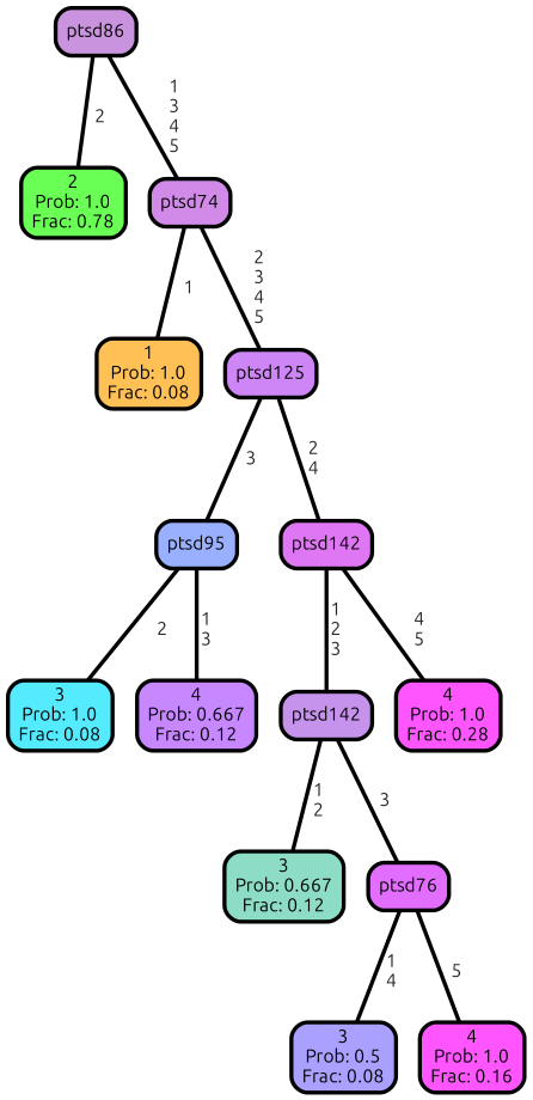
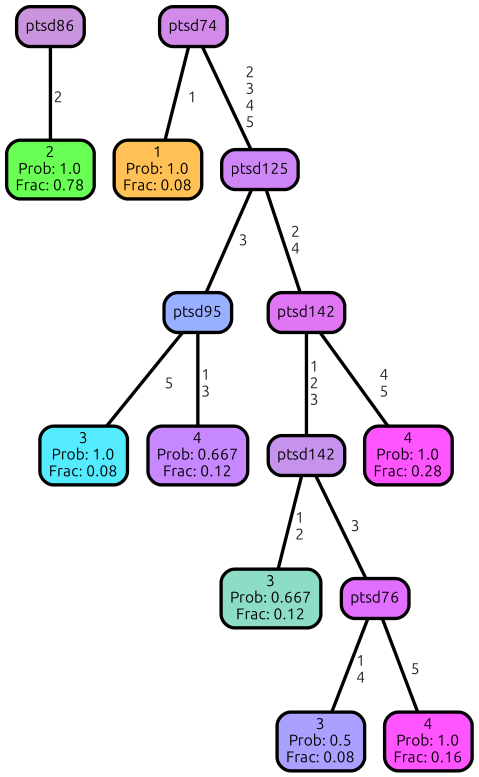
  graph {
    fontname=Ubuntu
    ranksep="0 equally"
    splines=straight
    node [color=black fillcolor="#ff55ff" fontcolor=black fontname=Ubuntu penwidth=3 shape=box style="filled, rounded"]
    edge [color=black fontcolor=grey14 fontname=Ubuntu fontweight=bold penwidth=3]
    n1 [fillcolor="#6aff55" label="2\nProb: 1.0\nFrac: 0.78"]
    n2 [fillcolor="#ca93dd" label=ptsd86]
    n3 [fillcolor="#d28ae8" label=ptsd74]
    n4 [fillcolor="#ffc155" label="1\nProb: 1.0\nFrac: 0.08"]
    n5 [fillcolor="#ce85f6" label=ptsd125]
    n6 [fillcolor="#99afff" label=ptsd95]
    n7 [fillcolor="#df77f4" label=ptsd142]
    n8 [fillcolor="#55ebff" label="3\nProb: 1.0\nFrac: 0.08"]
    n9 [fillcolor="#c687ff" label="4\nProb: 0.667\nFrac: 0.12"]
    n10 [fillcolor="#c693ec" label=ptsd142]
    n11 [label="4\nProb: 1.0\nFrac: 0.28"]
    n12 [fillcolor="#8dddc6" label="3\nProb: 0.667\nFrac: 0.12"]
    n13 [fillcolor="#e26eff" label=ptsd76]
    n14 [fillcolor="#aaa0ff" label="3\nProb: 0.5\nFrac: 0.08"]
    n15 [label="4\nProb: 1.0\nFrac: 0.16"]
    subgraph sub_1 {
      rank=same
    }
    n2 -- n1 [label=" 2"]
-   n2 -- n3 [label=" 1\n 3\n 4\n 5"]
    n3 -- n4 [label=" 1"]
    n3 -- n5 [label=" 2\n 3\n 4\n 5"]
    n5 -- n6 [label=" 3"]
    n5 -- n7 [label=" 2\n 4"]
-   n6 -- n8 [label=" 2"]
+   n6 -- n8 [label=" 5"]
    n6 -- n9 [label=" 1\n 3"]
    n7 -- n10 [label=" 1\n 2\n 3"]
    n7 -- n11 [label=" 4\n 5"]
    n10 -- n12 [label=" 1\n 2"]
    n10 -- n13 [label=" 3"]
    n13 -- n14 [label=" 1\n 4"]
    n13 -- n15 [label=" 5"]
  }
